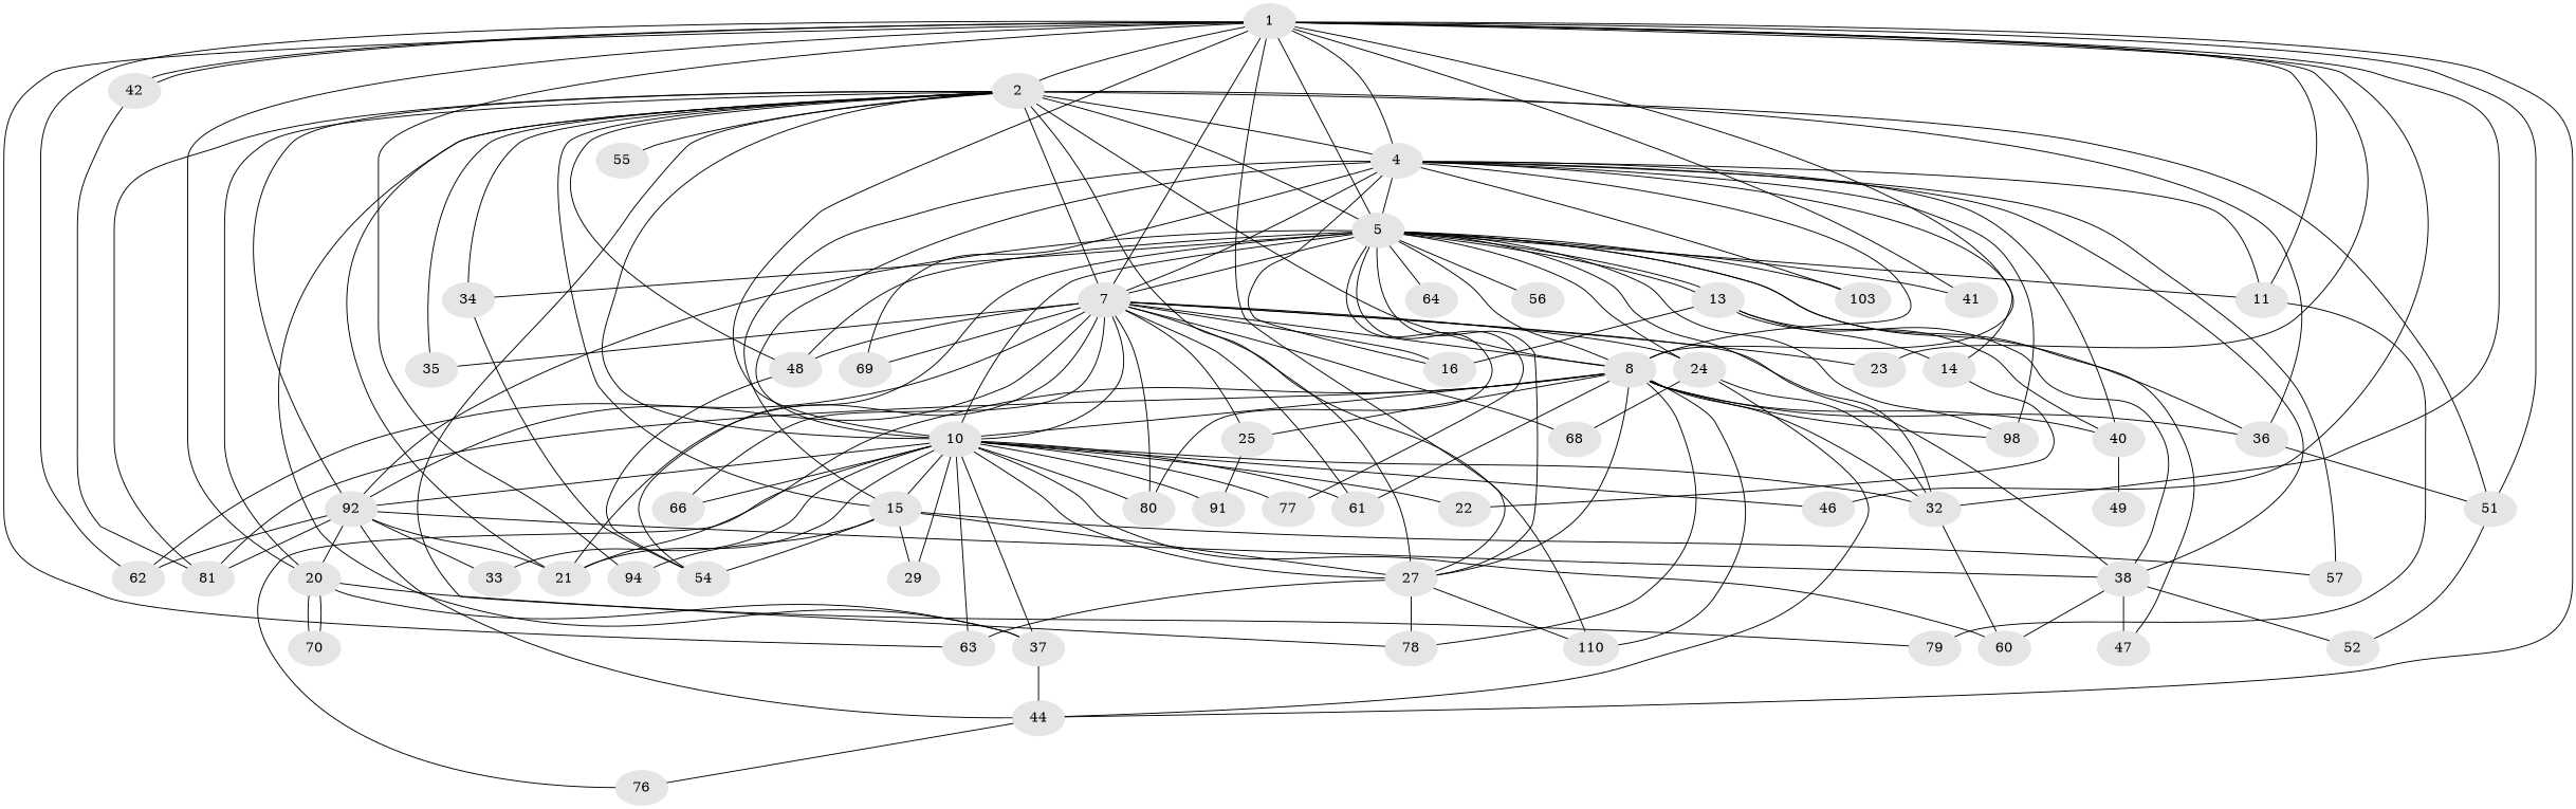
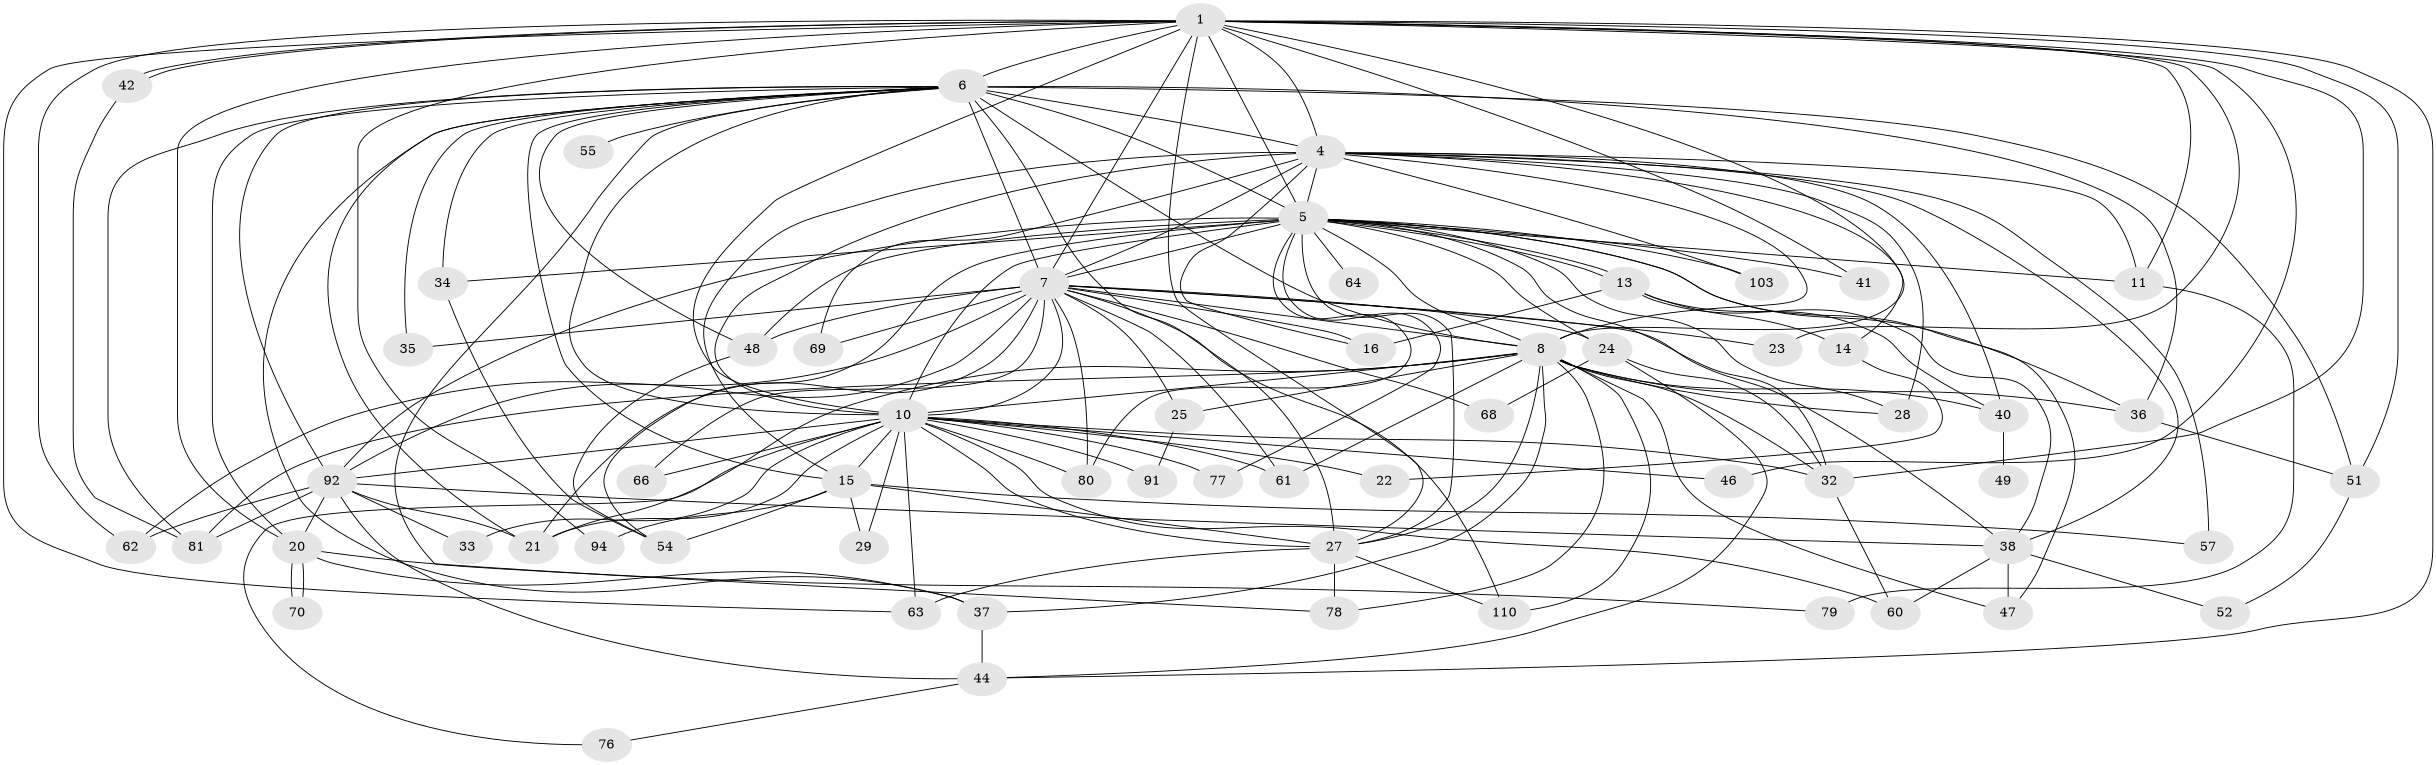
  graph {
    fontname="DejaVu Serif"
    node [color=gray90 fontname="DejaVu Serif" style=filled]
    edge [fontname="DejaVu Serif"]
    1 [super="+9"]
-   2 [super="+19+18+117+59+3"]
+   2 [super="+19+18+117+59+3" label=6]
    4
    5 [super="+6+26"]
    7
    8 [super="+89"]
    10
    11
    20
    23
    27 [super="+109+57"]
    32 [super="+39+90"]
    41
    42 [super="+92"]
    44 [super="+65"]
    46
    51
    62
    63 [super="+102+99"]
    94
    n21 [label=92 super="+40+72"]
    15
    21 [super="+31"]
    34
    36 [super="+88+108+74"]
    37
    48
    55
    n29 [label=81 super="+116"]
    n30 [label=35]
    78
    14
    16 [super="+67"]
-   28 [super="+123" label=98]
+   28 [super="+123"]
    38 [super="+118+86+58"]
    n36 [label=40 super="+45+82"]
    n37 [label=57]
    69
    103
    13
    24
    47
    54 [super="+91"]
-   56
    64
    77
    80 [super="+87"]
    25
    61 [super="+85+120"]
    66
    68
    110 [super="+113"]
    22
    29
    33
    60 [super="+93"]
    76
    n58 [label=91]
    79
    70
    52
    49
    1 -- 2 [weight=5]
    1 -- 4 [weight=2]
    1 -- 5 [weight=5]
    1 -- 7 [weight=2]
    1 -- 8 [weight=2]
    1 -- 10 [weight=2]
    1 -- 11
    1 -- 20
    1 -- 23
    1 -- 27
    1 -- 32
    1 -- 41
    1 -- 42 [weight=2]
    1 -- 42
    1 -- 44
    1 -- 46
    1 -- 51
    1 -- 62
    1 -- 63
    1 -- 94
    2 -- 4 [weight=3]
    2 -- 5 [weight=6]
    2 -- 7 [weight=2]
    2 -- 8 [weight=3]
    2 -- 10 [weight=3]
    2 -- 20 [weight=3]
    2 -- 27 [weight=2]
    2 -- 51
    2 -- n21
    2 -- 15
    2 -- 21
    2 -- 34
    2 -- 36 [weight=4]
    2 -- 37
    2 -- 48
    2 -- 55 [weight=2]
    2 -- n29
    2 -- n30
    2 -- 78
    4 -- 5 [weight=2]
    4 -- 7
    4 -- 8
    4 -- 10
    4 -- 11
    4 -- 15
    4 -- 14
    4 -- 16
    4 -- 28
    4 -- 38
    4 -- n36
    4 -- n37
    4 -- 69
    4 -- 103
    5 -- 7 [weight=2]
    5 -- 8 [weight=4]
    5 -- 10 [weight=3]
    5 -- 11
    5 -- 27
    5 -- 32
    5 -- 41
    5 -- n21 [weight=2]
    5 -- 34
    5 -- 36
    5 -- 48
    5 -- 28
    5 -- 103
    5 -- 13
    5 -- 13
    5 -- 24
    5 -- 47
    5 -- 54
-   5 -- 56 [weight=2]
    5 -- 64
    5 -- 77
    5 -- 80
    7 -- 8
    7 -- 10
    7 -- 23
    7 -- 62
    7 -- n21
    7 -- 21
    7 -- 48
    7 -- n30
    7 -- 16
    7 -- 38
    7 -- 69
    7 -- 24
    7 -- 80
    7 -- 25
    7 -- 61
    7 -- 66
    7 -- 68
    7 -- 110
    8 -- 10
    8 -- 27
    8 -- 32
    8 -- 21
    8 -- 36
    8 -- n29
    8 -- 78
    8 -- 28
    8 -- n36 [weight=2]
+   8 -- 47
    8 -- 25
    8 -- 61 [weight=2]
    8 -- 110
    10 -- 27
    10 -- 32
    10 -- 46
    10 -- 63
    10 -- n21
    10 -- 15
    10 -- 21
-   10 -- 37
+   8 -- 37
    10 -- 77
    10 -- 80
    10 -- 61
    10 -- 66
    10 -- 22
    10 -- 29
    10 -- 33
    10 -- 60
    10 -- 76
    10 -- n58
    11 -- 79
    20 -- 37
    20 -- 79
    20 -- 70
    20 -- 70
    27 -- 63 [weight=2]
    27 -- 78
    27 -- 110
    32 -- 60
    42 -- n29
    44 -- 76
    51 -- 52
    n21 -- 20
    n21 -- 44
    n21 -- 62
    n21 -- 21
    n21 -- n29
    n21 -- 38
    n21 -- 33
    15 -- 27
    15 -- 94
    15 -- n37
    15 -- 54
    15 -- 29
    34 -- 54
    36 -- 51
    37 -- 44
    48 -- 54
    14 -- 22
    38 -- 47
    38 -- 60
    38 -- 52
    n36 -- 49 [weight=2]
    13 -- 14
    13 -- 16
    13 -- 38
    13 -- n36
    24 -- 32
    24 -- 44
    24 -- 68
    25 -- n58
  }
